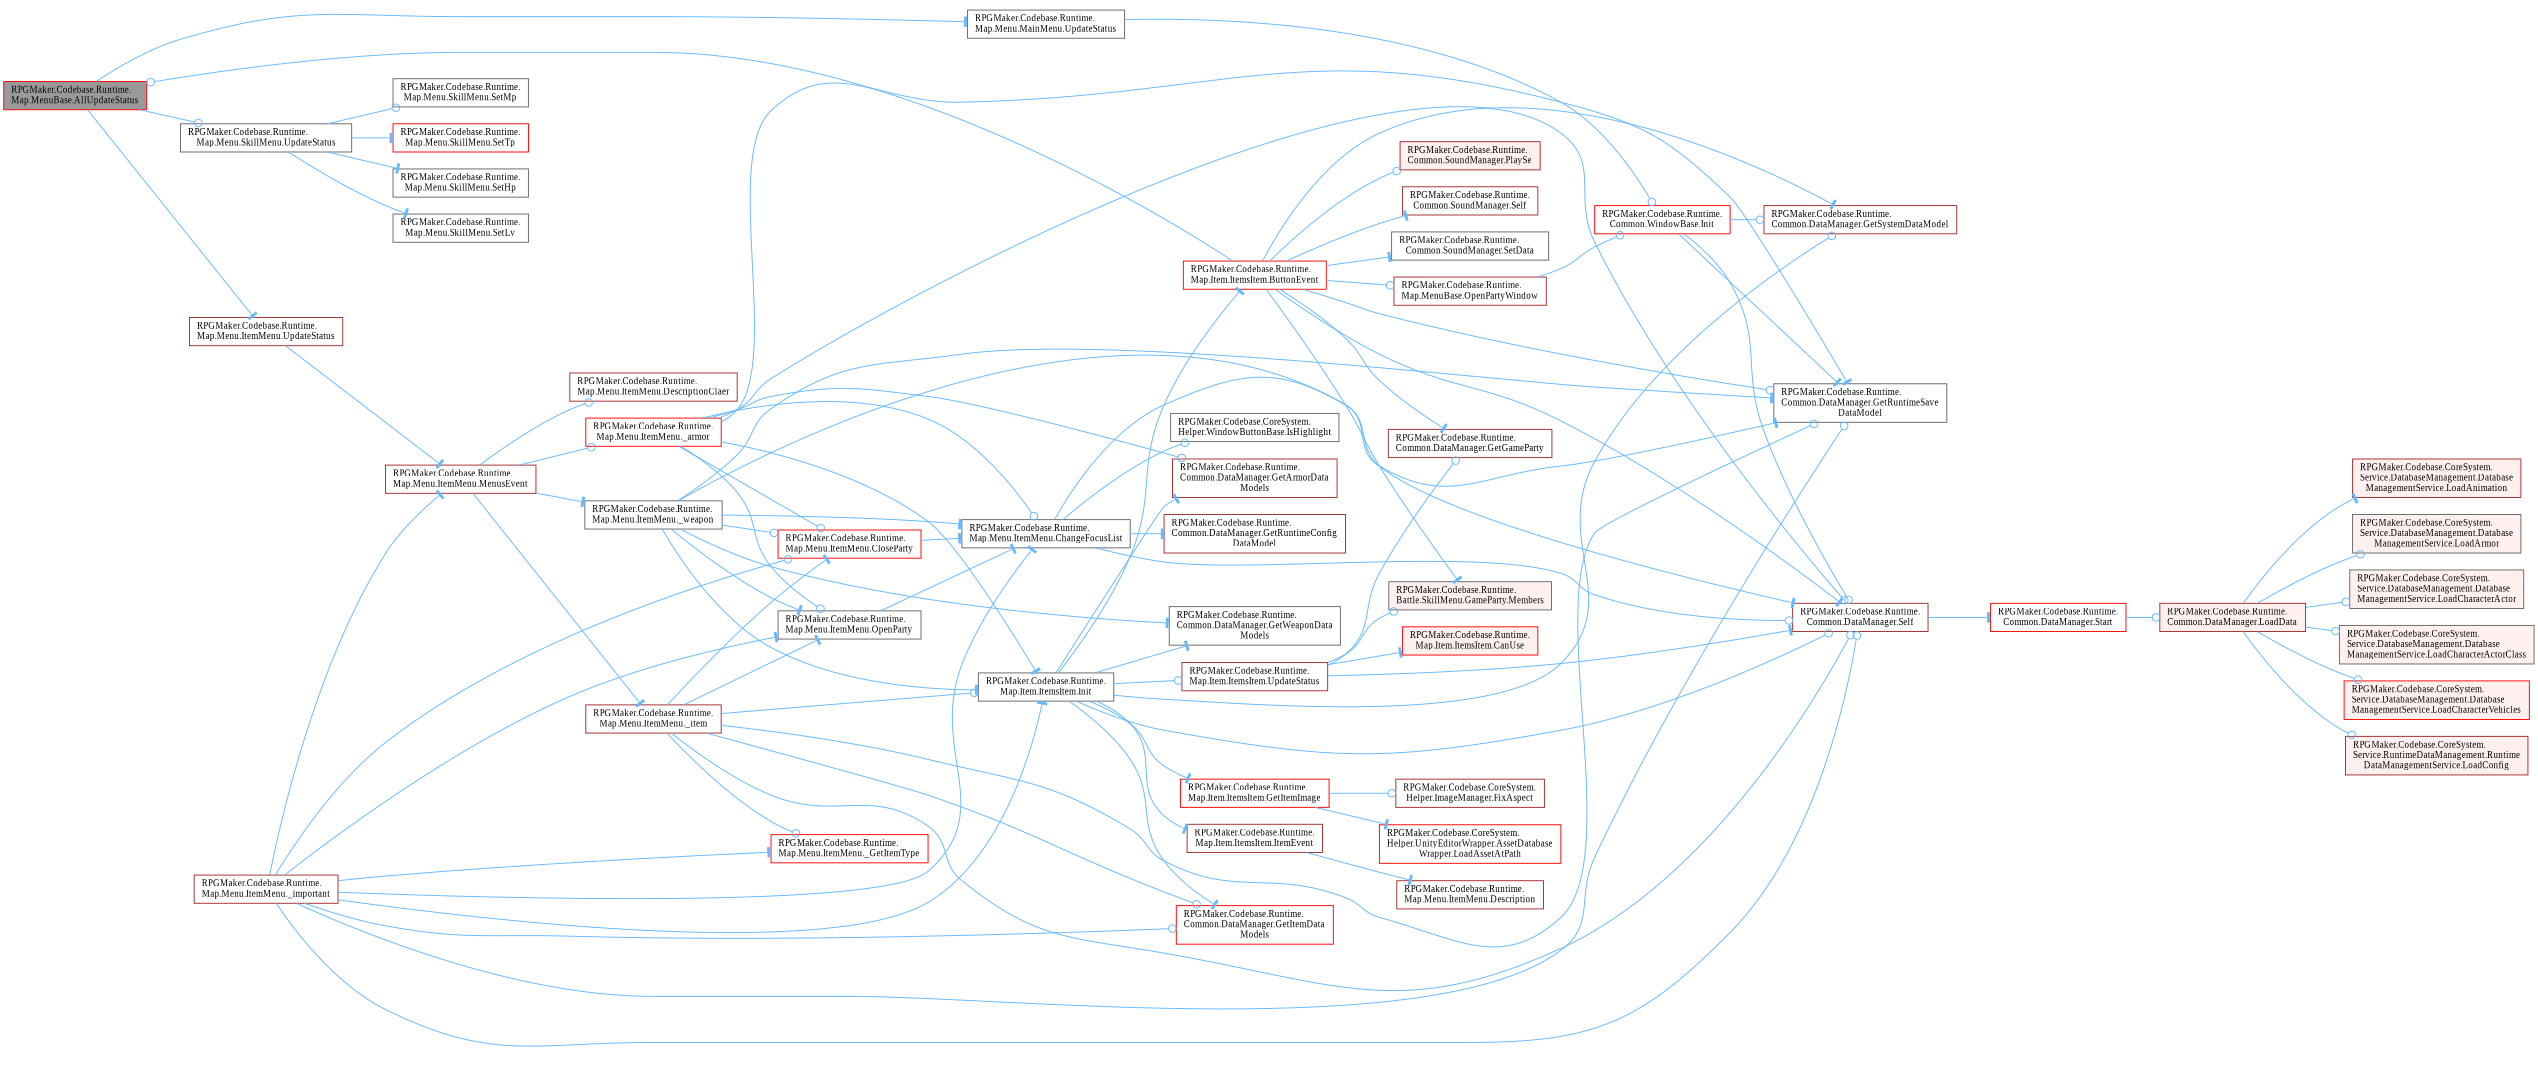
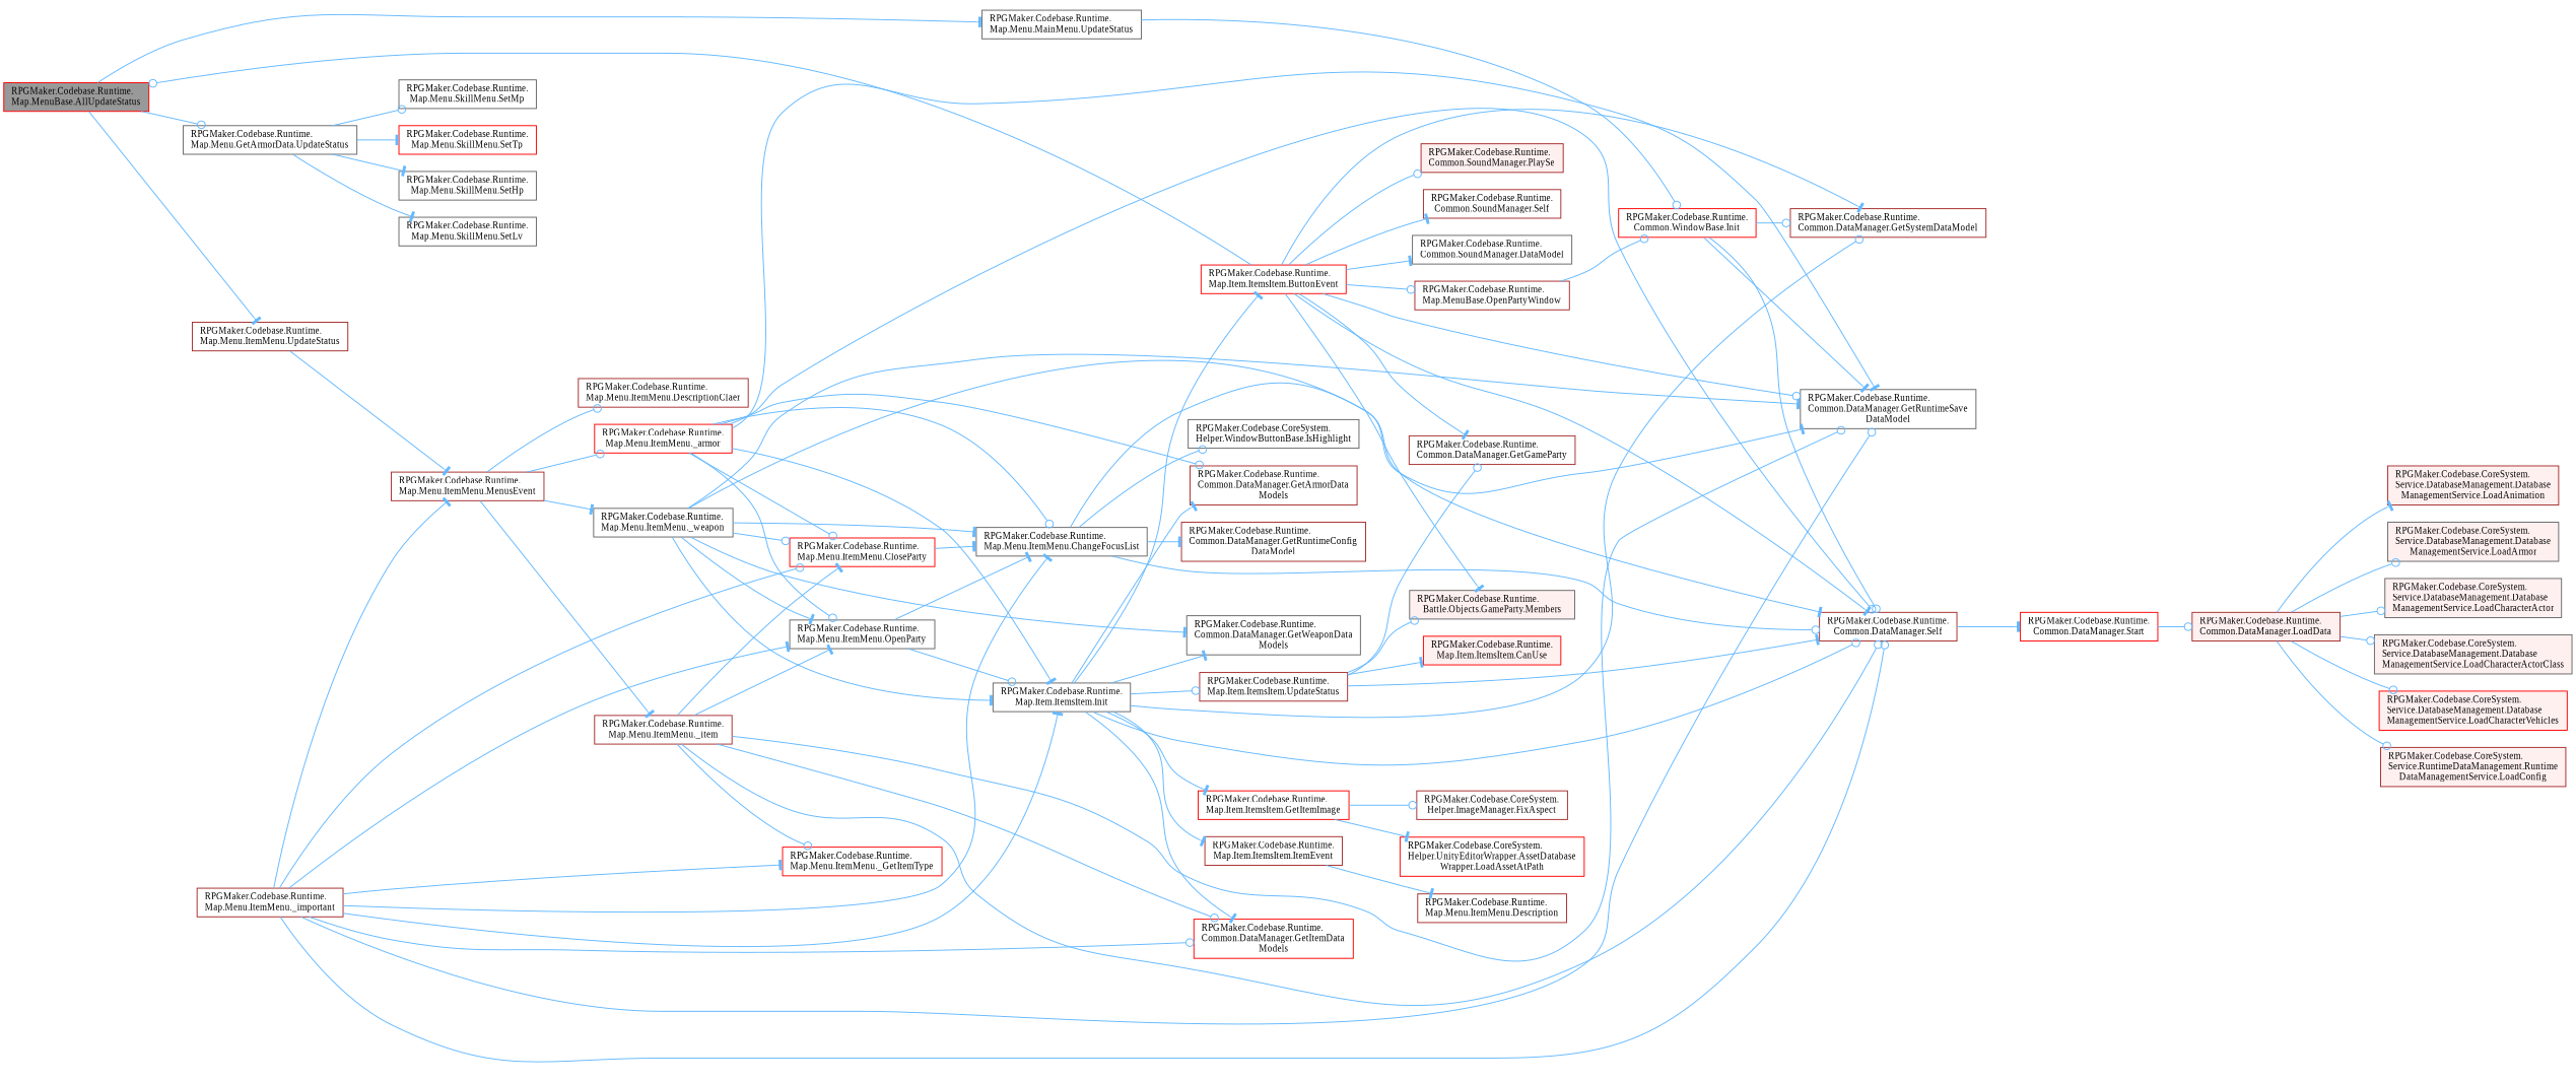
  digraph {
    fontname="Liberation Serif"
    rankdir=LR
    node [color=brown fillcolor=white fontname="Liberation Serif" fontsize=10 shape=box style=filled]
    edge [arrowhead=tee color=steelblue1 fontname="Liberation Serif" fontsize=10 labelfontname=Helvetica labelfontsize=10 style=solid]
    n1 [color=red fillcolor=grey60 fontcolor=black height=0.2 label="RPGMaker.Codebase.Runtime.\lMap.MenuBase.AllUpdateStatus" width=0.4]
    n2 [height=0.2 label="RPGMaker.Codebase.Runtime.\lMap.Menu.ItemMenu.UpdateStatus" width=0.4]
    n3 [color=gray40 height=0.2 label="RPGMaker.Codebase.Runtime.\lMap.Menu.MainMenu.UpdateStatus" width=0.4]
-   n4 [color=gray40 height=0.2 label="RPGMaker.Codebase.Runtime.\lMap.Menu.SkillMenu.UpdateStatus" width=0.4]
+   n4 [color=gray40 height=0.2 label="RPGMaker.Codebase.Runtime.\lMap.Menu.GetArmorData.UpdateStatus" width=0.4]
    n5 [height=0.2 label="RPGMaker.Codebase.Runtime.\lMap.Menu.ItemMenu.MenusEvent" width=0.4]
    n6 [color=red height=0.2 label="RPGMaker.Codebase.Runtime.\lCommon.WindowBase.Init" width=0.4]
    n7 [color=gray40 height=0.2 label="RPGMaker.Codebase.Runtime.\lMap.Menu.SkillMenu.SetHp" width=0.4]
    n8 [color=gray40 height=0.2 label="RPGMaker.Codebase.Runtime.\lMap.Menu.SkillMenu.SetLv" width=0.4]
    n9 [color=gray40 height=0.2 label="RPGMaker.Codebase.Runtime.\lMap.Menu.SkillMenu.SetMp" width=0.4]
    n10 [color=red height=0.2 label="RPGMaker.Codebase.Runtime.\lMap.Menu.SkillMenu.SetTp" width=0.4]
    n11 [color=red height=0.2 label="RPGMaker.Codebase.Runtime.\lMap.Menu.ItemMenu._armor" width=0.4]
    n12 [height=0.2 label="RPGMaker.Codebase.Runtime.\lMap.Menu.ItemMenu._item" width=0.4]
    n13 [color=gray40 height=0.2 label="RPGMaker.Codebase.Runtime.\lMap.Menu.ItemMenu._weapon" width=0.4]
    n14 [height=0.2 label="RPGMaker.Codebase.Runtime.\lMap.Menu.ItemMenu.DescriptionClaer" width=0.4]
    n15 [color=gray40 height=0.2 label="RPGMaker.Codebase.Runtime.\lMap.Menu.ItemMenu.ChangeFocusList" width=0.4]
    n16 [color=gray40 height=0.2 label="RPGMaker.Codebase.Runtime.\lCommon.DataManager.GetRuntimeSave\lDataModel" width=0.4]
    n17 [height=0.2 label="RPGMaker.Codebase.Runtime.\lCommon.DataManager.Self" width=0.4]
    n18 [color=red height=0.2 label="RPGMaker.Codebase.Runtime.\lMap.Menu.ItemMenu.CloseParty" width=0.4]
    n19 [height=0.2 label="RPGMaker.Codebase.Runtime.\lCommon.DataManager.GetArmorData\lModels" width=0.4]
    n20 [color=gray40 height=0.2 label="RPGMaker.Codebase.Runtime.\lMap.Item.ItemsItem.Init" width=0.4]
    n21 [color=gray40 height=0.2 label="RPGMaker.Codebase.Runtime.\lMap.Menu.ItemMenu.OpenParty" width=0.4]
    n22 [height=0.2 label="RPGMaker.Codebase.Runtime.\lMap.Menu.ItemMenu._important" width=0.4]
    n23 [color=red height=0.2 label="RPGMaker.Codebase.Runtime.\lCommon.DataManager.GetItemData\lModels" width=0.4]
    n24 [color=red height=0.2 label="RPGMaker.Codebase.Runtime.\lMap.Menu.ItemMenu._GetItemType" width=0.4]
    n25 [color=gray40 height=0.2 label="RPGMaker.Codebase.Runtime.\lCommon.DataManager.GetWeaponData\lModels" width=0.4]
    n26 [height=0.2 label="RPGMaker.Codebase.Runtime.\lCommon.DataManager.GetRuntimeConfig\lDataModel" width=0.4]
    n27 [color=gray40 height=0.2 label="RPGMaker.Codebase.CoreSystem.\lHelper.WindowButtonBase.IsHighlight" width=0.4]
    n28 [color=red height=0.2 label="RPGMaker.Codebase.Runtime.\lCommon.DataManager.Start" width=0.4]
    n29 [color=red height=0.2 label="RPGMaker.Codebase.Runtime.\lMap.Item.ItemsItem.ButtonEvent" width=0.4]
    n30 [height=0.2 label="RPGMaker.Codebase.Runtime.\lCommon.DataManager.GetSystemDataModel" width=0.4]
    n31 [color=red height=0.2 label="RPGMaker.Codebase.Runtime.\lMap.Item.ItemsItem.GetItemImage" width=0.4]
    n32 [height=0.2 label="RPGMaker.Codebase.Runtime.\lMap.Item.ItemsItem.ItemEvent" width=0.4]
    n33 [height=0.2 label="RPGMaker.Codebase.Runtime.\lMap.Item.ItemsItem.UpdateStatus" width=0.4]
    n34 [fillcolor="#FFF0F0" height=0.2 label="RPGMaker.Codebase.Runtime.\lCommon.DataManager.LoadData" width=0.4]
    n35 [fillcolor="#FFF0F0" height=0.2 label="RPGMaker.Codebase.CoreSystem.\lService.DatabaseManagement.Database\lManagementService.LoadAnimation" width=0.4]
    n36 [color=gray40 fillcolor="#FFF0F0" height=0.2 label="RPGMaker.Codebase.CoreSystem.\lService.DatabaseManagement.Database\lManagementService.LoadArmor" width=0.4]
    n37 [color=gray40 fillcolor="#FFF0F0" height=0.2 label="RPGMaker.Codebase.CoreSystem.\lService.DatabaseManagement.Database\lManagementService.LoadCharacterActor" width=0.4]
    n38 [color=gray40 fillcolor="#FFF0F0" height=0.2 label="RPGMaker.Codebase.CoreSystem.\lService.DatabaseManagement.Database\lManagementService.LoadCharacterActorClass" width=0.4]
    n39 [color=red fillcolor="#FFF0F0" height=0.2 label="RPGMaker.Codebase.CoreSystem.\lService.DatabaseManagement.Database\lManagementService.LoadCharacterVehicles" width=0.4]
    n40 [fillcolor="#FFF0F0" height=0.2 label="RPGMaker.Codebase.CoreSystem.\lService.RuntimeDataManagement.Runtime\lDataManagementService.LoadConfig" width=0.4]
    n41 [height=0.2 label="RPGMaker.Codebase.Runtime.\lCommon.DataManager.GetGameParty" width=0.4]
-   n42 [color=gray40 fillcolor="#FFF0F0" height=0.2 label="RPGMaker.Codebase.Runtime.\lBattle.SkillMenu.GameParty.Members" width=0.4]
+   n42 [color=gray40 fillcolor="#FFF0F0" height=0.2 label="RPGMaker.Codebase.Runtime.\lBattle.Objects.GameParty.Members" width=0.4]
    n43 [height=0.2 label="RPGMaker.Codebase.Runtime.\lMap.MenuBase.OpenPartyWindow" width=0.4]
    n44 [fillcolor="#FFF0F0" height=0.2 label="RPGMaker.Codebase.Runtime.\lCommon.SoundManager.PlaySe" width=0.4]
    n45 [height=0.2 label="RPGMaker.Codebase.Runtime.\lCommon.SoundManager.Self" width=0.4]
-   n46 [color=gray40 height=0.2 label="RPGMaker.Codebase.Runtime.\lCommon.SoundManager.SetData" width=0.4]
+   n46 [color=gray40 height=0.2 label="RPGMaker.Codebase.Runtime.\lCommon.SoundManager.DataModel" width=0.4]
    n47 [height=0.2 label="RPGMaker.Codebase.CoreSystem.\lHelper.ImageManager.FixAspect" width=0.4]
    n48 [color=red height=0.2 label="RPGMaker.Codebase.CoreSystem.\lHelper.UnityEditorWrapper.AssetDatabase\lWrapper.LoadAssetAtPath" width=0.4]
    n49 [height=0.2 label="RPGMaker.Codebase.Runtime.\lMap.Menu.ItemMenu.Description" width=0.4]
    n50 [color=red fillcolor="#FFF0F0" height=0.2 label="RPGMaker.Codebase.Runtime.\lMap.Item.ItemsItem.CanUse" width=0.4]
    n1 -> n2
    n1 -> n3
    n1 -> n4 [arrowhead=odot]
    n2 -> n5
    n3 -> n6 [arrowhead=odot]
    n4 -> n7
    n4 -> n8
    n4 -> n9 [arrowhead=odot]
    n4 -> n10
    n5 -> n11 [arrowhead=odot]
    n5 -> n12
    n5 -> n13
    n5 -> n14 [arrowhead=odot]
    n6 -> n16
    n6 -> n17 [arrowhead=odot]
    n6 -> n30 [arrowhead=odot]
    n11 -> n15 [arrowhead=odot]
    n11 -> n16
    n11 -> n17 [arrowhead=odot]
    n11 -> n18 [arrowhead=odot]
    n11 -> n19 [arrowhead=odot]
    n11 -> n20
    n11 -> n21 [arrowhead=odot]
    n12 -> n16 [arrowhead=odot]
    n12 -> n17 [arrowhead=odot]
    n12 -> n18
-   n12 -> n20 [arrowhead=odot]
+   n21 -> n20 [arrowhead=odot]
    n12 -> n21
    n12 -> n23 [arrowhead=odot]
    n12 -> n24 [arrowhead=odot]
    n13 -> n15
    n13 -> n16
    n13 -> n17
    n13 -> n18 [arrowhead=odot]
    n13 -> n20
    n13 -> n21
    n13 -> n25
    n15 -> n16
    n15 -> n17 [arrowhead=odot]
    n15 -> n26
    n15 -> n27 [arrowhead=odot]
    n17 -> n28
    n18 -> n15
    n20 -> n17 [arrowhead=odot]
    n20 -> n19
    n20 -> n23
    n20 -> n25
    n20 -> n29
    n20 -> n30 [arrowhead=odot]
    n20 -> n31
    n20 -> n32
    n20 -> n33 [arrowhead=odot]
    n21 -> n15
    n22 -> n5
    n22 -> n15
    n22 -> n16 [arrowhead=odot]
    n22 -> n17 [arrowhead=odot]
    n22 -> n18 [arrowhead=odot]
    n22 -> n20
    n22 -> n21
    n22 -> n23 [arrowhead=odot]
    n22 -> n24
    n28 -> n34 [arrowhead=odot]
    n29 -> n1 [arrowhead=odot]
    n29 -> n16 [arrowhead=odot]
    n29 -> n17
    n29 -> n30
    n29 -> n41
    n29 -> n42
    n29 -> n43 [arrowhead=odot]
    n29 -> n44 [arrowhead=odot]
    n29 -> n45
    n29 -> n46
    n31 -> n47 [arrowhead=odot]
    n31 -> n48
    n32 -> n49
    n33 -> n17
    n33 -> n41 [arrowhead=odot]
    n33 -> n42 [arrowhead=odot]
    n33 -> n50
    n34 -> n35
    n34 -> n36 [arrowhead=odot]
    n34 -> n37 [arrowhead=odot]
    n34 -> n38 [arrowhead=odot]
    n34 -> n39 [arrowhead=odot]
    n34 -> n40 [arrowhead=odot]
    n43 -> n6 [arrowhead=odot]
  }
